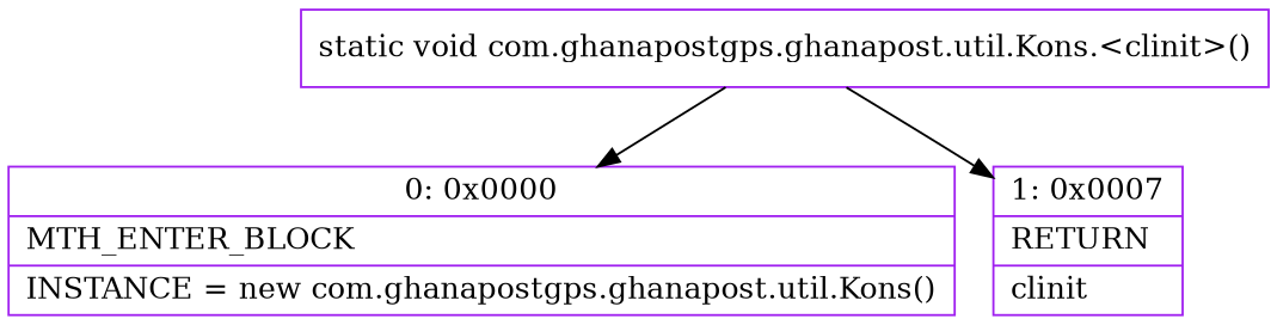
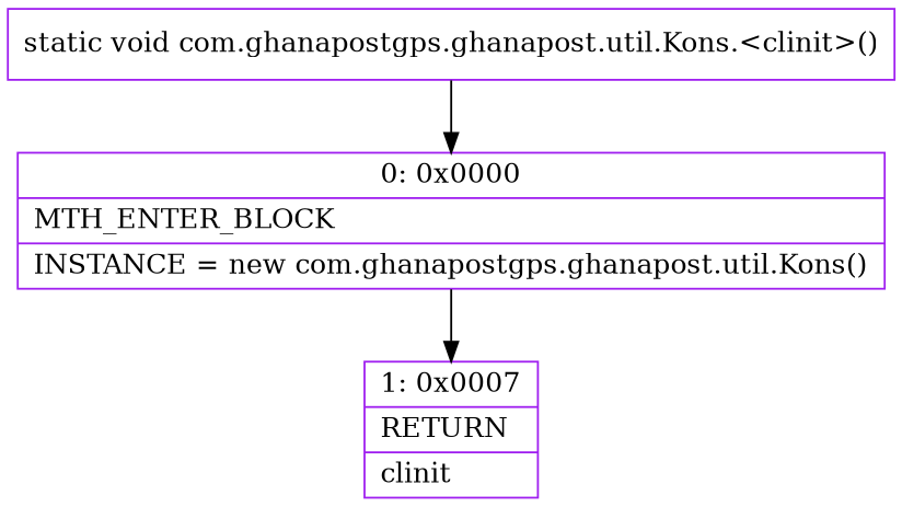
  digraph {
    node [color=purple shape=record]
    n1 [label="{0\:\ 0x0000|MTH_ENTER_BLOCK\l|INSTANCE = new com.ghanapostgps.ghanapost.util.Kons()\l}"]
    n2 [label="{1\:\ 0x0007|RETURN\l|clinit\l}"]
    n3 [label="{static void com.ghanapostgps.ghanapost.util.Kons.\<clinit\>() }"]
-   n3 -> n2
+   n1 -> n2
    n3 -> n1
  }
